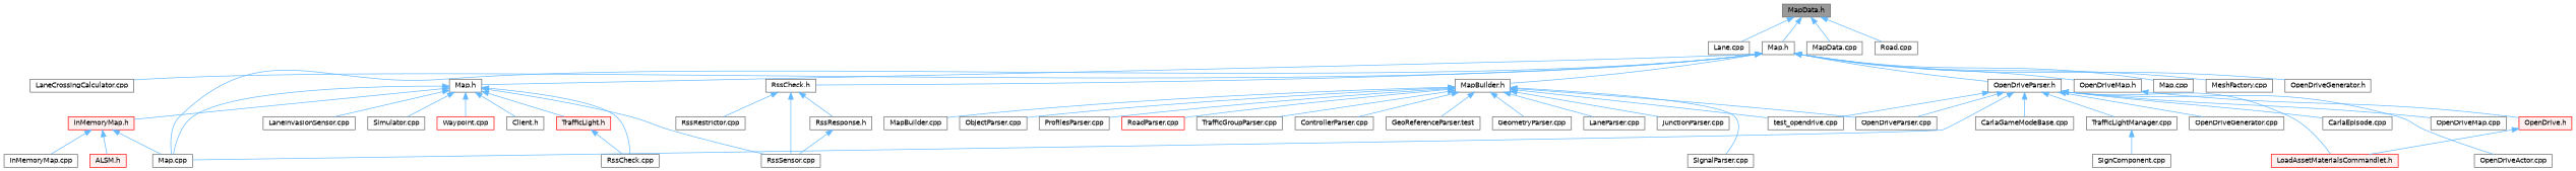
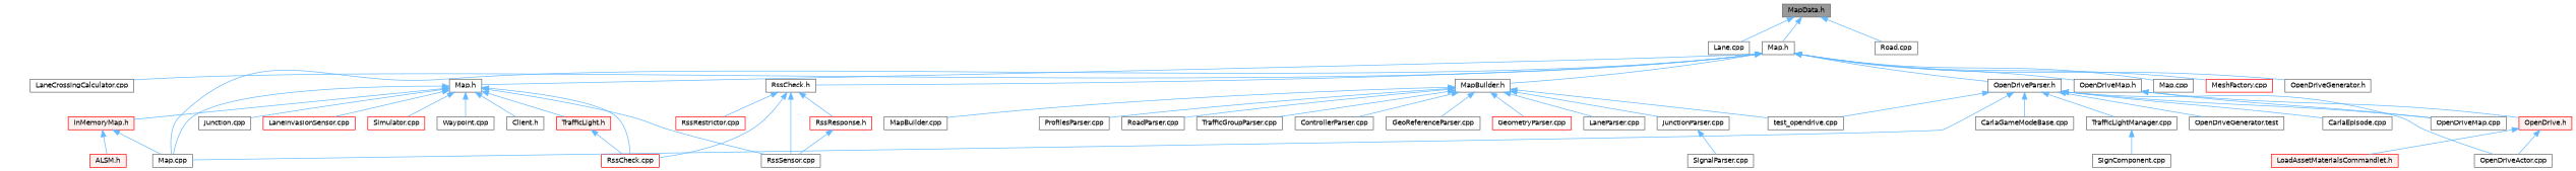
  digraph {
    node [color=grey40 fillcolor=white fontname=Helvetica fontsize=10 shape=box style=filled]
    edge [color=steelblue1 dir=back fontname=Helvetica fontsize=10 labelfontname=Helvetica labelfontsize=10 style=solid]
    n1 [color=gray40 fillcolor=grey60 fontcolor=black height=0.2 label="MapData.h" width=0.4]
    n2 [height=0.2 label="Lane.cpp" width=0.4]
    n3 [height=0.2 label="Map.h" width=0.4]
-   n4 [height=0.2 label="MapData.cpp" width=0.4]
    n5 [height=0.2 label="Road.cpp" width=0.4]
    n6 [height=0.2 label="LaneCrossingCalculator.cpp" width=0.4]
    n7 [height=0.2 label="Map.cpp" width=0.4]
    n8 [height=0.2 label="Map.cpp" width=0.4]
    n9 [height=0.2 label="Map.h" width=0.4]
    n10 [height=0.2 label="MapBuilder.h" width=0.4]
-   n11 [height=0.2 label="MeshFactory.cpp" width=0.4]
+   n11 [color=red height=0.2 label="MeshFactory.cpp" width=0.4]
    n12 [height=0.2 label="OpenDriveGenerator.h" width=0.4]
    n13 [height=0.2 label="OpenDriveMap.h" width=0.4]
    n14 [height=0.2 label="OpenDriveParser.h" width=0.4]
    n15 [height=0.2 label="RssCheck.h" width=0.4]
    n16 [height=0.2 label="Client.h" width=0.4]
    n17 [color=red fillcolor="#FFF0F0" height=0.2 label="InMemoryMap.h" width=0.4]
-   n19 [height=0.2 label="LaneInvasionSensor.cpp" width=0.4]
-   n20 [height=0.2 label="RssCheck.cpp" width=0.4]
+   n18 [height=0.2 label="Junction.cpp" width=0.4]
+   n19 [color=red height=0.2 label="LaneInvasionSensor.cpp" width=0.4]
+   n20 [color=red height=0.2 label="RssCheck.cpp" width=0.4]
    n21 [height=0.2 label="RssSensor.cpp" width=0.4]
-   n22 [height=0.2 label="Simulator.cpp" width=0.4]
+   n22 [color=red height=0.2 label="Simulator.cpp" width=0.4]
    n23 [color=red fillcolor="#FFF0F0" height=0.2 label="TrafficLight.h" width=0.4]
-   n24 [color=red height=0.2 label="Waypoint.cpp" width=0.4]
+   n24 [height=0.2 label="Waypoint.cpp" width=0.4]
    n25 [height=0.2 label="ControllerParser.cpp" width=0.4]
-   n26 [height=0.2 label="GeoReferenceParser.test" width=0.4]
-   n27 [height=0.2 label="GeometryParser.cpp" width=0.4]
+   n26 [height=0.2 label="GeoReferenceParser.cpp" width=0.4]
+   n27 [color=red height=0.2 label="GeometryParser.cpp" width=0.4]
    n28 [height=0.2 label="JunctionParser.cpp" width=0.4]
    n29 [height=0.2 label="LaneParser.cpp" width=0.4]
    n30 [height=0.2 label="MapBuilder.cpp" width=0.4]
-   n31 [height=0.2 label="ObjectParser.cpp" width=0.4]
-   n32 [height=0.2 label="OpenDriveParser.cpp" width=0.4]
    n33 [height=0.2 label="ProfilesParser.cpp" width=0.4]
-   n34 [color=red height=0.2 label="RoadParser.cpp" width=0.4]
+   n34 [height=0.2 label="RoadParser.cpp" width=0.4]
    n35 [height=0.2 label="SignalParser.cpp" width=0.4]
    n36 [height=0.2 label="TrafficGroupParser.cpp" width=0.4]
    n37 [height=0.2 label="test_opendrive.cpp" width=0.4]
    n38 [color=red fillcolor="#FFF0F0" height=0.2 label="OpenDrive.h" width=0.4]
    n39 [height=0.2 label="OpenDriveMap.cpp" width=0.4]
-   n40 [height=0.2 label="OpenDriveGenerator.cpp" width=0.4]
+   n40 [height=0.2 label="OpenDriveGenerator.test" width=0.4]
    n41 [color=red fillcolor="#FFF0F0" height=0.2 label="LoadAssetMaterialsCommandlet.h" width=0.4]
    n42 [height=0.2 label="OpenDriveActor.cpp" width=0.4]
    n43 [height=0.2 label="CarlaEpisode.cpp" width=0.4]
    n44 [height=0.2 label="CarlaGameModeBase.cpp" width=0.4]
    n45 [height=0.2 label="TrafficLightManager.cpp" width=0.4]
-   n46 [height=0.2 label="RssResponse.h" width=0.4]
-   n47 [height=0.2 label="RssRestrictor.cpp" width=0.4]
+   n46 [color=red height=0.2 label="RssResponse.h" width=0.4]
+   n47 [color=red height=0.2 label="RssRestrictor.cpp" width=0.4]
    n48 [color=red fillcolor="#FFF0F0" height=0.2 label="ALSM.h" width=0.4]
-   n49 [height=0.2 label="InMemoryMap.cpp" width=0.4]
    n50 [height=0.2 label="SignComponent.cpp" width=0.4]
    n1 -> n2
    n1 -> n3
-   n1 -> n4
    n1 -> n5
    n3 -> n6
    n3 -> n7
    n3 -> n8
    n3 -> n9
    n3 -> n10
    n3 -> n11
    n3 -> n12
    n3 -> n13
    n3 -> n14
    n3 -> n15
    n9 -> n7
    n9 -> n16
    n9 -> n17
+   n9 -> n18
    n9 -> n19
    n9 -> n20
    n9 -> n21
    n9 -> n22
    n9 -> n23
    n9 -> n24
    n10 -> n25
    n10 -> n26
    n10 -> n27
    n10 -> n28
    n10 -> n29
    n10 -> n30
-   n10 -> n31
-   n10 -> n32
    n10 -> n33
    n10 -> n34
-   n10 -> n35
+   n28 -> n35
    n10 -> n36
    n10 -> n37
    n13 -> n38
+   n13 -> n39
    n14 -> n7
-   n14 -> n32
    n14 -> n37
    n14 -> n39
    n14 -> n40
-   n14 -> n41
    n14 -> n42
    n14 -> n43
    n14 -> n44
    n14 -> n45
+   n15 -> n20
    n15 -> n21
    n15 -> n46
    n15 -> n47
    n17 -> n7
    n17 -> n48
-   n17 -> n49
    n23 -> n20
    n38 -> n41
+   n38 -> n42
    n45 -> n50
    n46 -> n21
  }
